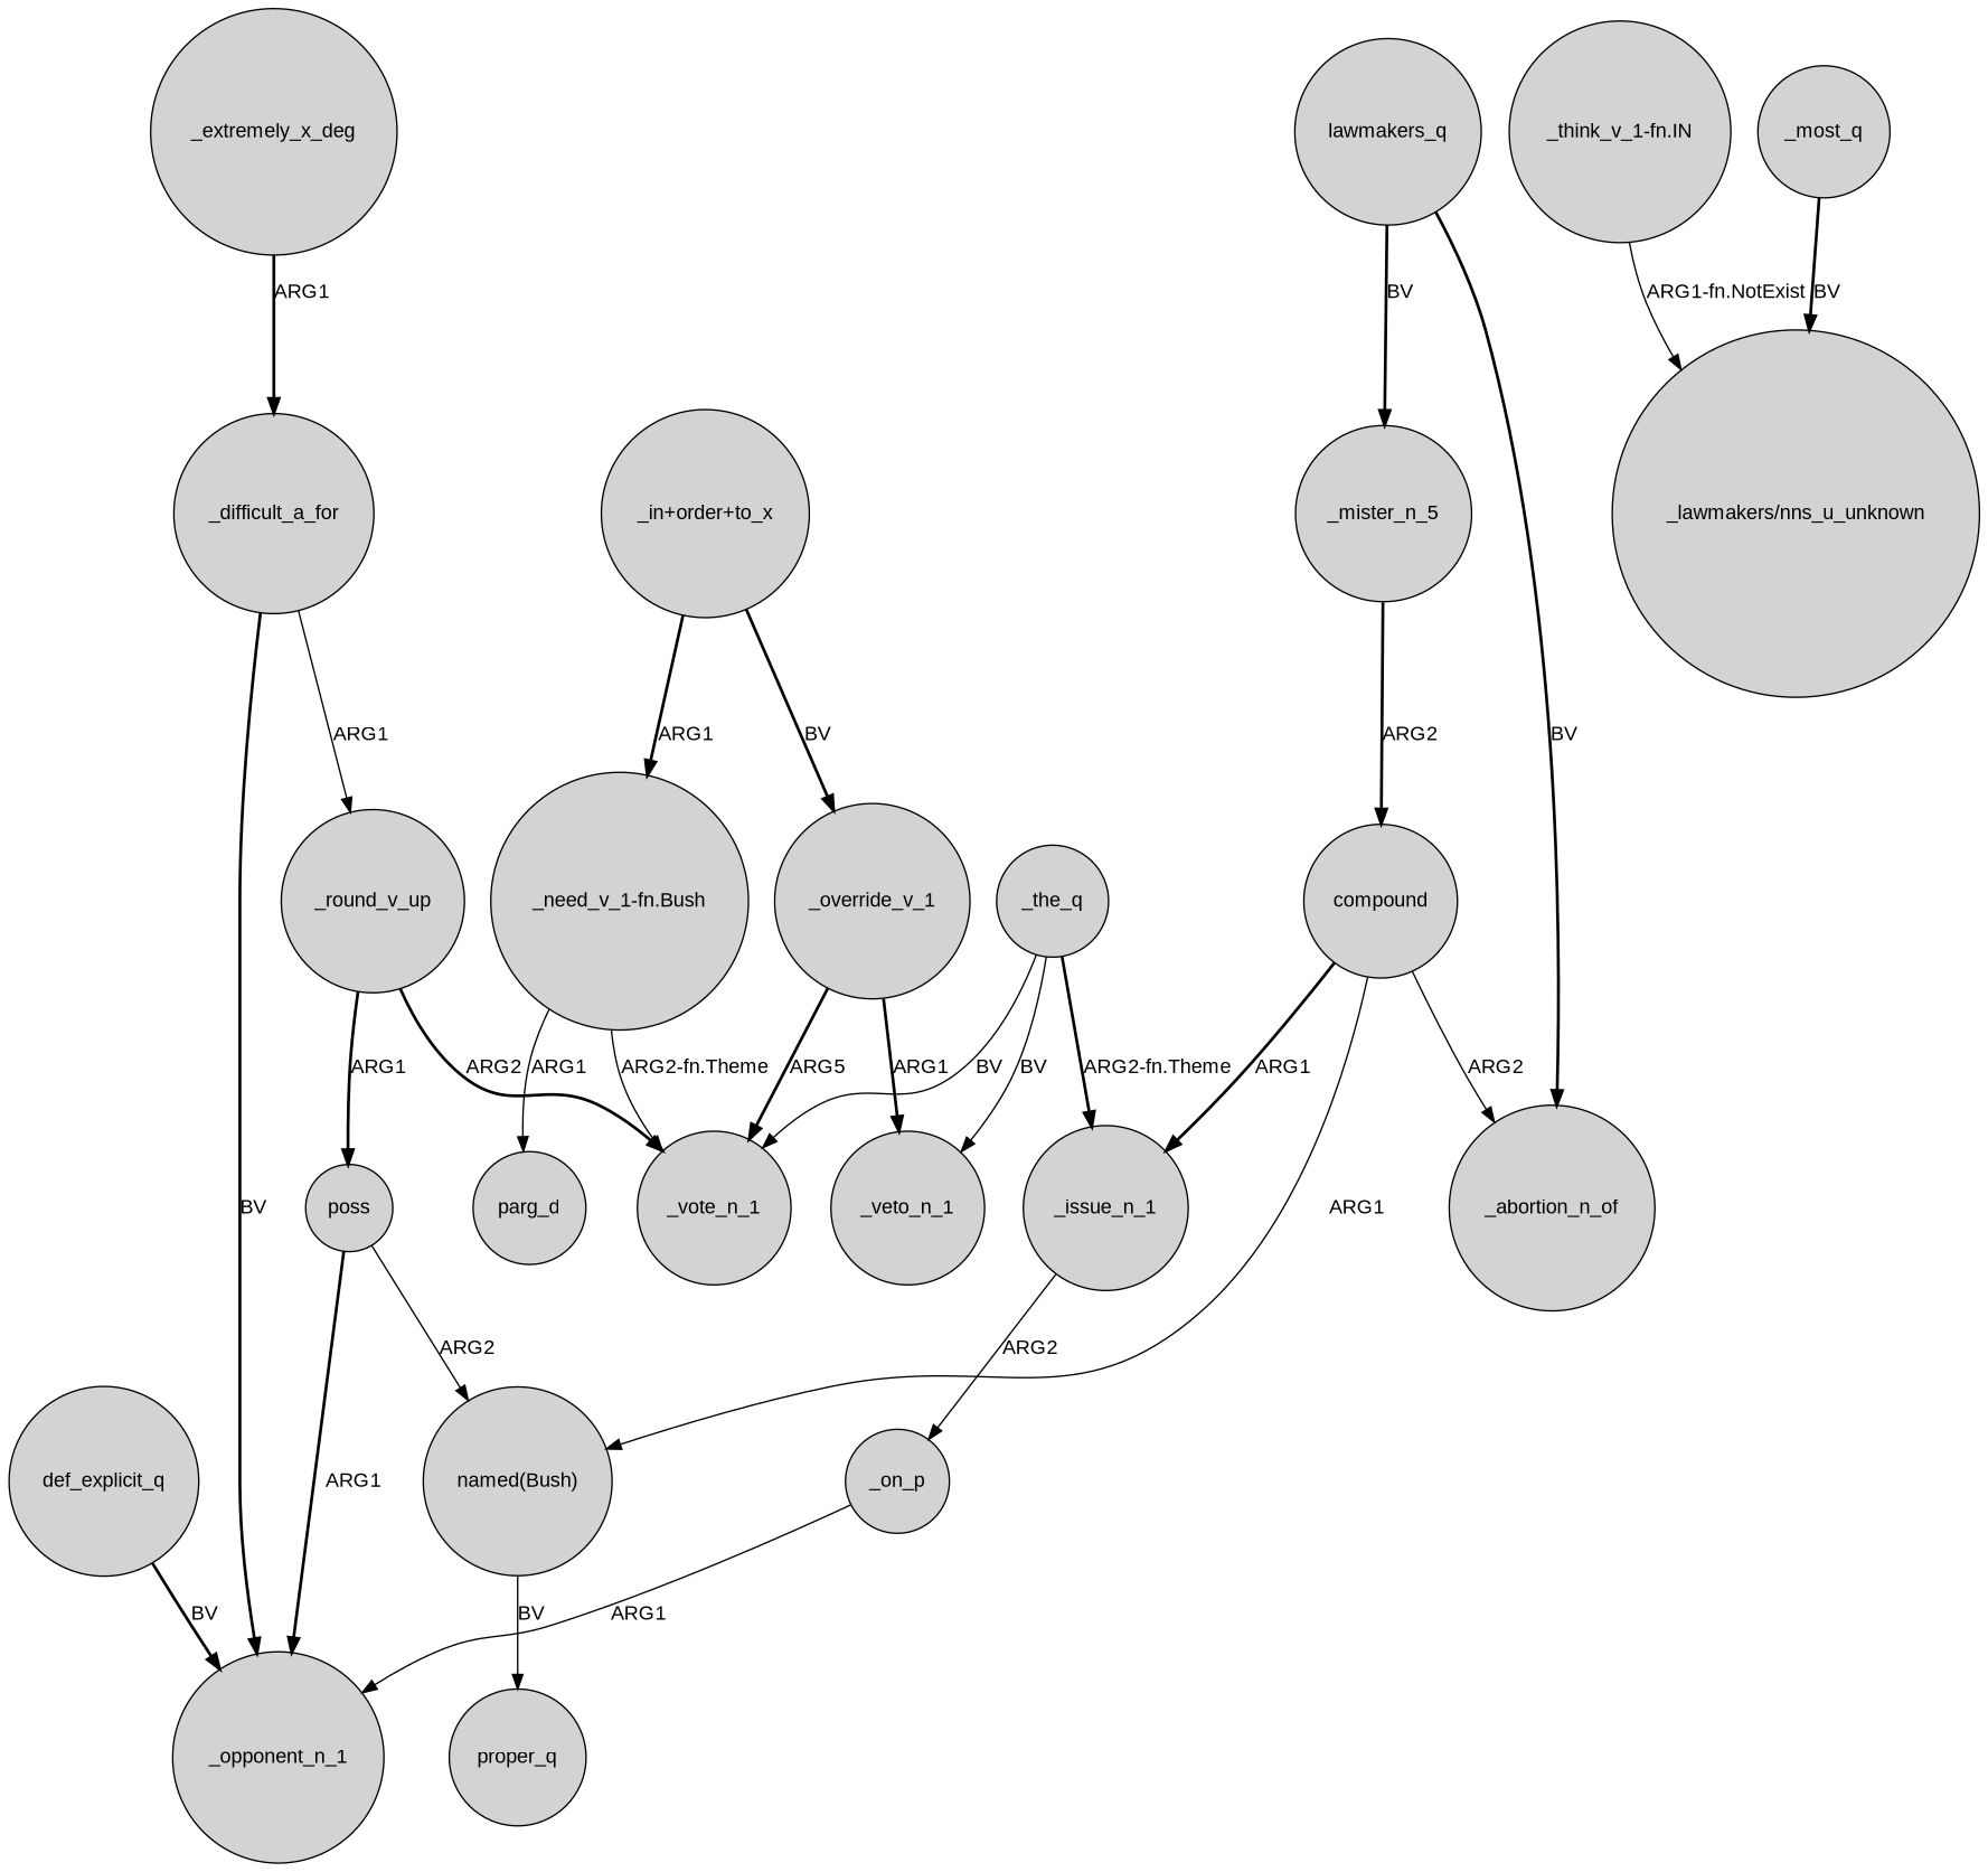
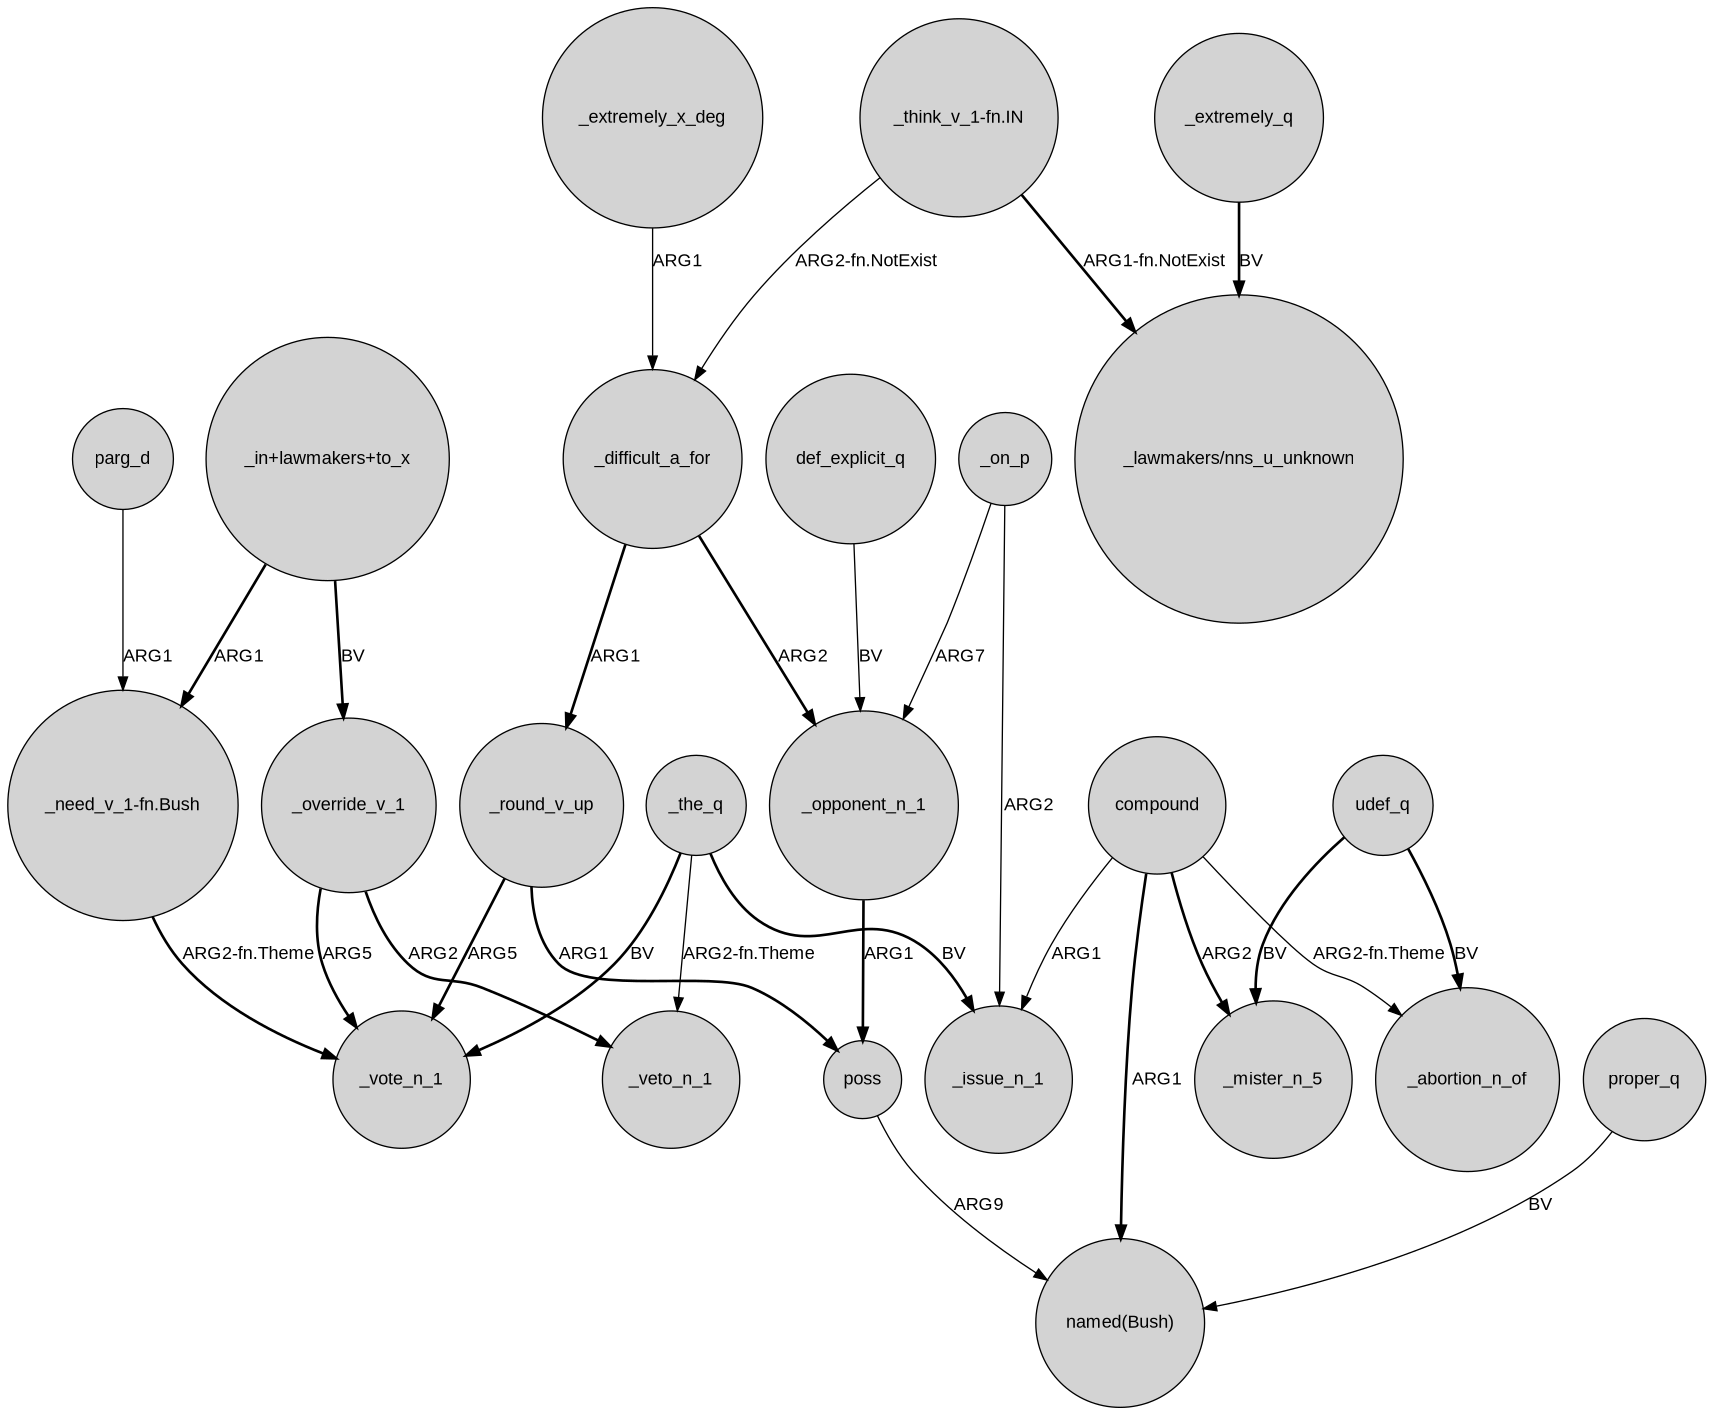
  digraph {
    fontname="Liberation Sans"
    node [fontname="Liberation Sans" shape=circle style=filled]
    edge [fontname="Liberation Sans" style=bold]
    _extremely_x_deg
    _difficult_a_for
    _round_v_up
    _opponent_n_1
    _vote_n_1
    poss
    n7 [label=_mister_n_5]
    compound
    "named(Bush)"
    _issue_n_1
    _abortion_n_of
    n12 [label="_need_v_1-fn.Bush"]
-   "_in+order+to_x"
+   "_in+order+to_x" [label="_in+lawmakers+to_x"]
    _override_v_1
    _veto_n_1
    _the_q
-   udef_q [label=lawmakers_q]
+   udef_q
    "_think_v_1-fn.IN"
    "_lawmakers/nns_u_unknown"
    _on_p
    parg_d
-   _most_q
+   _most_q [label=_extremely_q]
    proper_q
    def_explicit_q
-   _extremely_x_deg -> _difficult_a_for [label=ARG1]
-   _difficult_a_for -> _round_v_up [label=ARG1 style=solid]
-   _difficult_a_for -> _opponent_n_1 [label=BV]
-   _round_v_up -> _vote_n_1 [label=ARG2]
+   _extremely_x_deg -> _difficult_a_for [label=ARG1 style=solid]
+   _difficult_a_for -> _round_v_up [label=ARG1]
+   _difficult_a_for -> _opponent_n_1 [label=ARG2]
+   _round_v_up -> _vote_n_1 [label=ARG5]
    _round_v_up -> poss [label=ARG1]
-   poss -> _opponent_n_1 [label=ARG1]
-   poss -> "named(Bush)" [label=ARG2 style=solid]
-   n7 -> compound [label=ARG2]
-   compound -> "named(Bush)" [label=ARG1 style=solid]
-   compound -> _issue_n_1 [label=ARG1]
-   compound -> _abortion_n_of [label=ARG2 style=solid]
-   n12 -> _vote_n_1 [label="ARG2-fn.Theme" style=solid]
+   _opponent_n_1 -> poss [label=ARG1]
+   poss -> "named(Bush)" [label=ARG9 style=solid]
+   compound -> n7 [label=ARG2]
+   compound -> "named(Bush)" [label=ARG1]
+   compound -> _issue_n_1 [label=ARG1 style=solid]
+   compound -> _abortion_n_of [label="ARG2-fn.Theme" style=solid]
+   n12 -> _vote_n_1 [label="ARG2-fn.Theme"]
    "_in+order+to_x" -> n12 [label=ARG1]
    "_in+order+to_x" -> _override_v_1 [label=BV]
    _override_v_1 -> _vote_n_1 [label=ARG5]
-   _override_v_1 -> _veto_n_1 [label=ARG1]
-   _the_q -> _vote_n_1 [label=BV style=solid]
-   _the_q -> _issue_n_1 [label="ARG2-fn.Theme"]
-   _the_q -> _veto_n_1 [label=BV style=solid]
+   _override_v_1 -> _veto_n_1 [label=ARG2]
+   _the_q -> _vote_n_1 [label=BV]
+   _the_q -> _issue_n_1 [label=BV]
+   _the_q -> _veto_n_1 [label="ARG2-fn.Theme" style=solid]
    udef_q -> n7 [label=BV]
    udef_q -> _abortion_n_of [label=BV]
-   "_think_v_1-fn.IN" -> "_lawmakers/nns_u_unknown" [label="ARG1-fn.NotExist" style=solid]
-   _on_p -> _opponent_n_1 [label=ARG1 style=solid]
-   _issue_n_1 -> _on_p [label=ARG2 style=solid]
-   n12 -> parg_d [label=ARG1 style=solid]
+   "_think_v_1-fn.IN" -> _difficult_a_for [label="ARG2-fn.NotExist" style=solid]
+   "_think_v_1-fn.IN" -> "_lawmakers/nns_u_unknown" [label="ARG1-fn.NotExist"]
+   _on_p -> _opponent_n_1 [label=ARG7 style=solid]
+   _on_p -> _issue_n_1 [label=ARG2 style=solid]
+   parg_d -> n12 [label=ARG1 style=solid]
    _most_q -> "_lawmakers/nns_u_unknown" [label=BV]
-   "named(Bush)" -> proper_q [label=BV style=solid]
-   def_explicit_q -> _opponent_n_1 [label=BV]
+   proper_q -> "named(Bush)" [label=BV style=solid]
+   def_explicit_q -> _opponent_n_1 [label=BV style=solid]
  }
